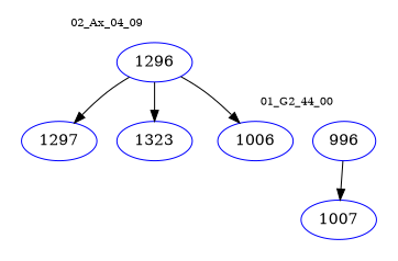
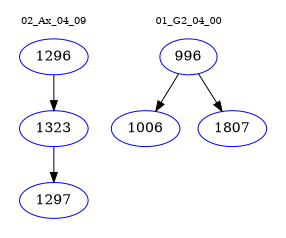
  digraph {
    node [color=blue]
    edge [color=black]
    n1 [label=1296]
    n2 [label=1297]
    n3 [label=1323]
    n4 [label=996]
    n5 [label=1006]
-   n6 [label=1007]
+   n6 [label=1807]
    subgraph cluster_1 {
      color=white
      fontsize=10
      label="02_Ax_04_09"
      n1
      n2
      n3
    }
    subgraph cluster_2 {
      color=white
      fontsize=10
-     label="01_G2_44_00"
+     label="01_G2_04_00"
      n4
      n5
      n6
    }
-   n1 -> n2
+   n3 -> n2
    n1 -> n3
-   n1 -> n5
+   n4 -> n5
    n4 -> n6
  }
